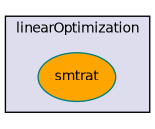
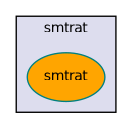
  digraph {
    compound=true
    rankdir=LR
    n1 [fillcolor=orange fontname=Helvetica fontsize=10 label=smtrat pencolor=black shape=ellipse style=filled color=teal]
    subgraph cluster_1 {
      bgcolor="#ddddee"
      fontname=Helvetica
      fontsize=10
-     label=linearOptimization
+     label=smtrat
      pencolor=black
      n1
    }
  }
